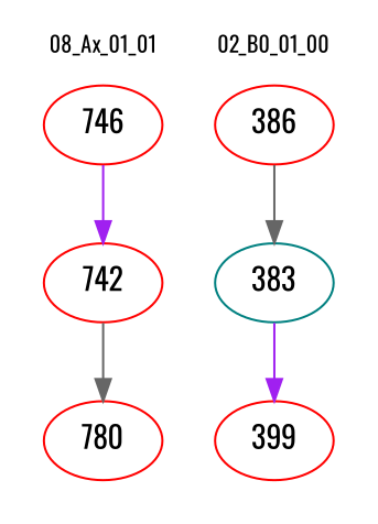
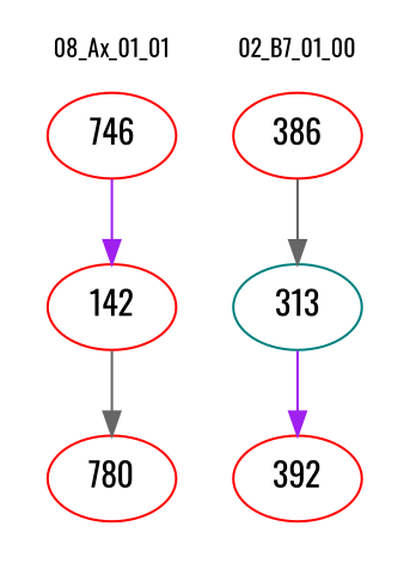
  digraph {
    fontname=Oswald
    node [color=red fontname=Oswald]
    edge [color=purple fontname=Oswald]
    n1 [label=746]
-   n2 [label=742]
+   n2 [label=142]
    n3 [label=780]
    n4 [label=386]
-   n5 [color=teal label=383]
-   n6 [label=399]
+   n5 [color=teal label=313]
+   n6 [label=392]
    subgraph cluster_1 {
      color=white
      fontsize=10
      label="08_Ax_01_01"
      n1
      n2
      n3
    }
    subgraph cluster_2 {
      color=white
      fontsize=10
-     label="02_B0_01_00"
+     label="02_B7_01_00"
      n4
      n5
      n6
    }
    n1 -> n2
    n2 -> n3 [color=gray40]
    n4 -> n5 [color=gray40]
    n5 -> n6
  }
